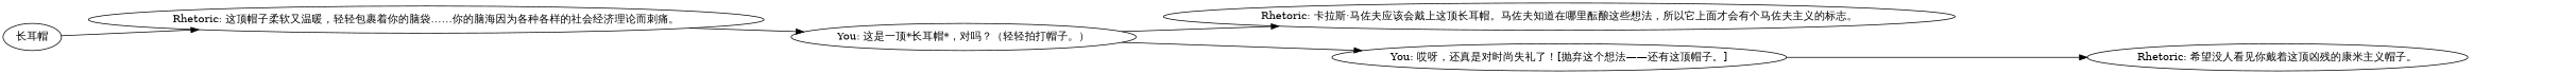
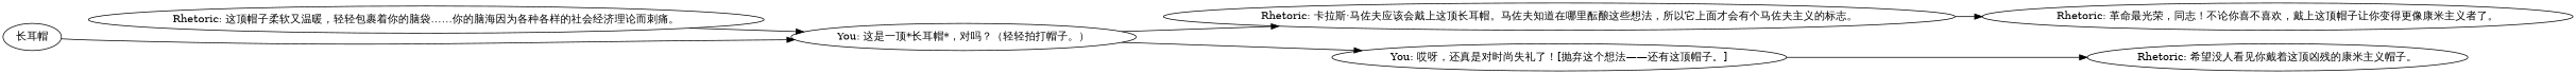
  digraph {
    rankdir=LR
    n1 [label="长耳帽"]
    n2 [label="Rhetoric: 这顶帽子柔软又温暖，轻轻包裹着你的脑袋……你的脑海因为各种各样的社会经济理论而刺痛。"]
    n3 [label="You: 这是一顶*长耳帽*，对吗？（轻轻拍打帽子。）"]
    n4 [label="Rhetoric: 卡拉斯·马佐夫应该会戴上这顶长耳帽。马佐夫知道在哪里酝酿这些想法，所以它上面才会有个马佐夫主义的标志。"]
    n5 [label="You: 哎呀，还真是对时尚失礼了！[抛弃这个想法——还有这顶帽子。]"]
+   n6 [label="Rhetoric: 革命最光荣，同志！不论你喜不喜欢，戴上这顶帽子让你变得更像康米主义者了。"]
    n7 [label="Rhetoric: 希望没人看见你戴着这顶凶残的康米主义帽子。"]
-   n1 -> n2
+   n1 -> n3
    n2 -> n3
    n3 -> n4
    n3 -> n5
+   n4 -> n6
    n5 -> n7
  }
